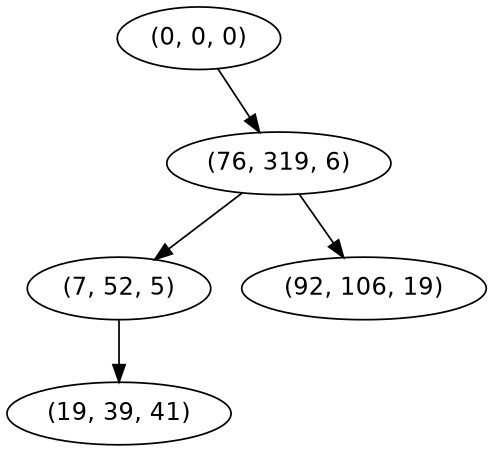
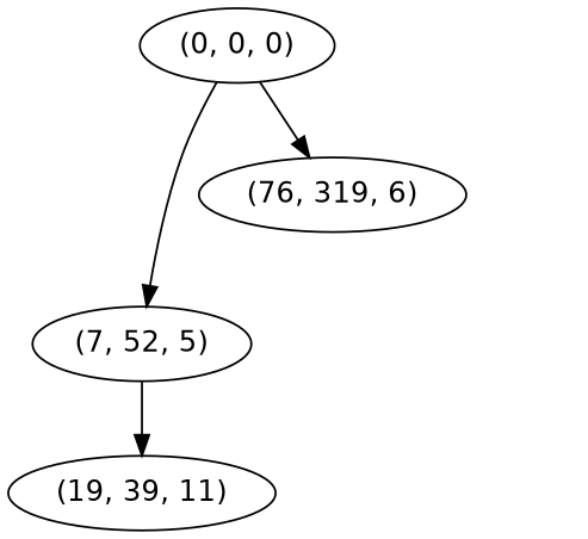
  digraph {
    fontname="DejaVu Sans"
    node [fontname="DejaVu Sans"]
    edge [fontname="DejaVu Sans"]
    n1 [label="(7, 52, 5)"]
    "(0, 0, 0)"
    n3 [label="(76, 319, 6)"]
-   "(19, 39, 11)" [label="(19, 39, 41)"]
-   "(92, 106, 19)"
+   "(19, 39, 11)"
    n1 -> "(19, 39, 11)"
-   n3 -> n1
+   "(0, 0, 0)" -> n1
    "(0, 0, 0)" -> n3
-   n3 -> "(92, 106, 19)"
  }
